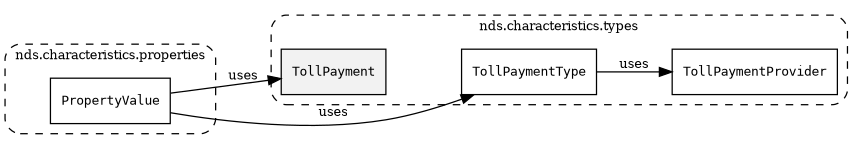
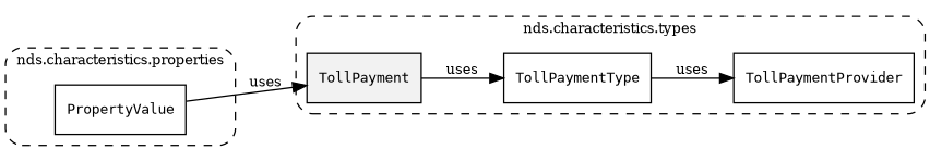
  digraph {
    fontsize=10
    rankdir=LR
    node [fontsize=10 shape=box]
    edge [fontsize=10]
    n1 [fillcolor="#0000000D" label=<<font face="monospace"><table align="center" border="0" cellspacing="0" cellpadding="0"><tr><td href="../../../content/packages/nds.characteristics.types.html#Structure-TollPayment" title="Structure defined in nds.characteristics.types">TollPayment</td></tr></table></font>> style=filled]
    n2 [label=<<font face="monospace"><table align="center" border="0" cellspacing="0" cellpadding="0"><tr><td href="../../../content/packages/nds.characteristics.types.html#Enum-TollPaymentType" title="Enum defined in nds.characteristics.types">TollPaymentType</td></tr></table></font>>]
    n3 [label=<<font face="monospace"><table align="center" border="0" cellspacing="0" cellpadding="0"><tr><td href="../../../content/packages/nds.characteristics.types.html#Subtype-TollPaymentProvider" title="Subtype defined in nds.characteristics.types">TollPaymentProvider</td></tr></table></font>>]
    n4 [label=<<font face="monospace"><table align="center" border="0" cellspacing="0" cellpadding="0"><tr><td href="../../../content/packages/nds.characteristics.properties.html#Choice-PropertyValue" title="Choice defined in nds.characteristics.properties">PropertyValue</td></tr></table></font>>]
    subgraph cluster_1 {
      label="nds.characteristics.types"
      style="dashed, rounded"
      n1
      n2
      n3
    }
    subgraph cluster_2 {
      label="nds.characteristics.properties"
      style="dashed, rounded"
      n4
    }
-   n4 -> n2 [label=uses]
+   n1 -> n2 [label=uses]
    n2 -> n3 [label=uses]
    n4 -> n1 [label=uses]
  }
